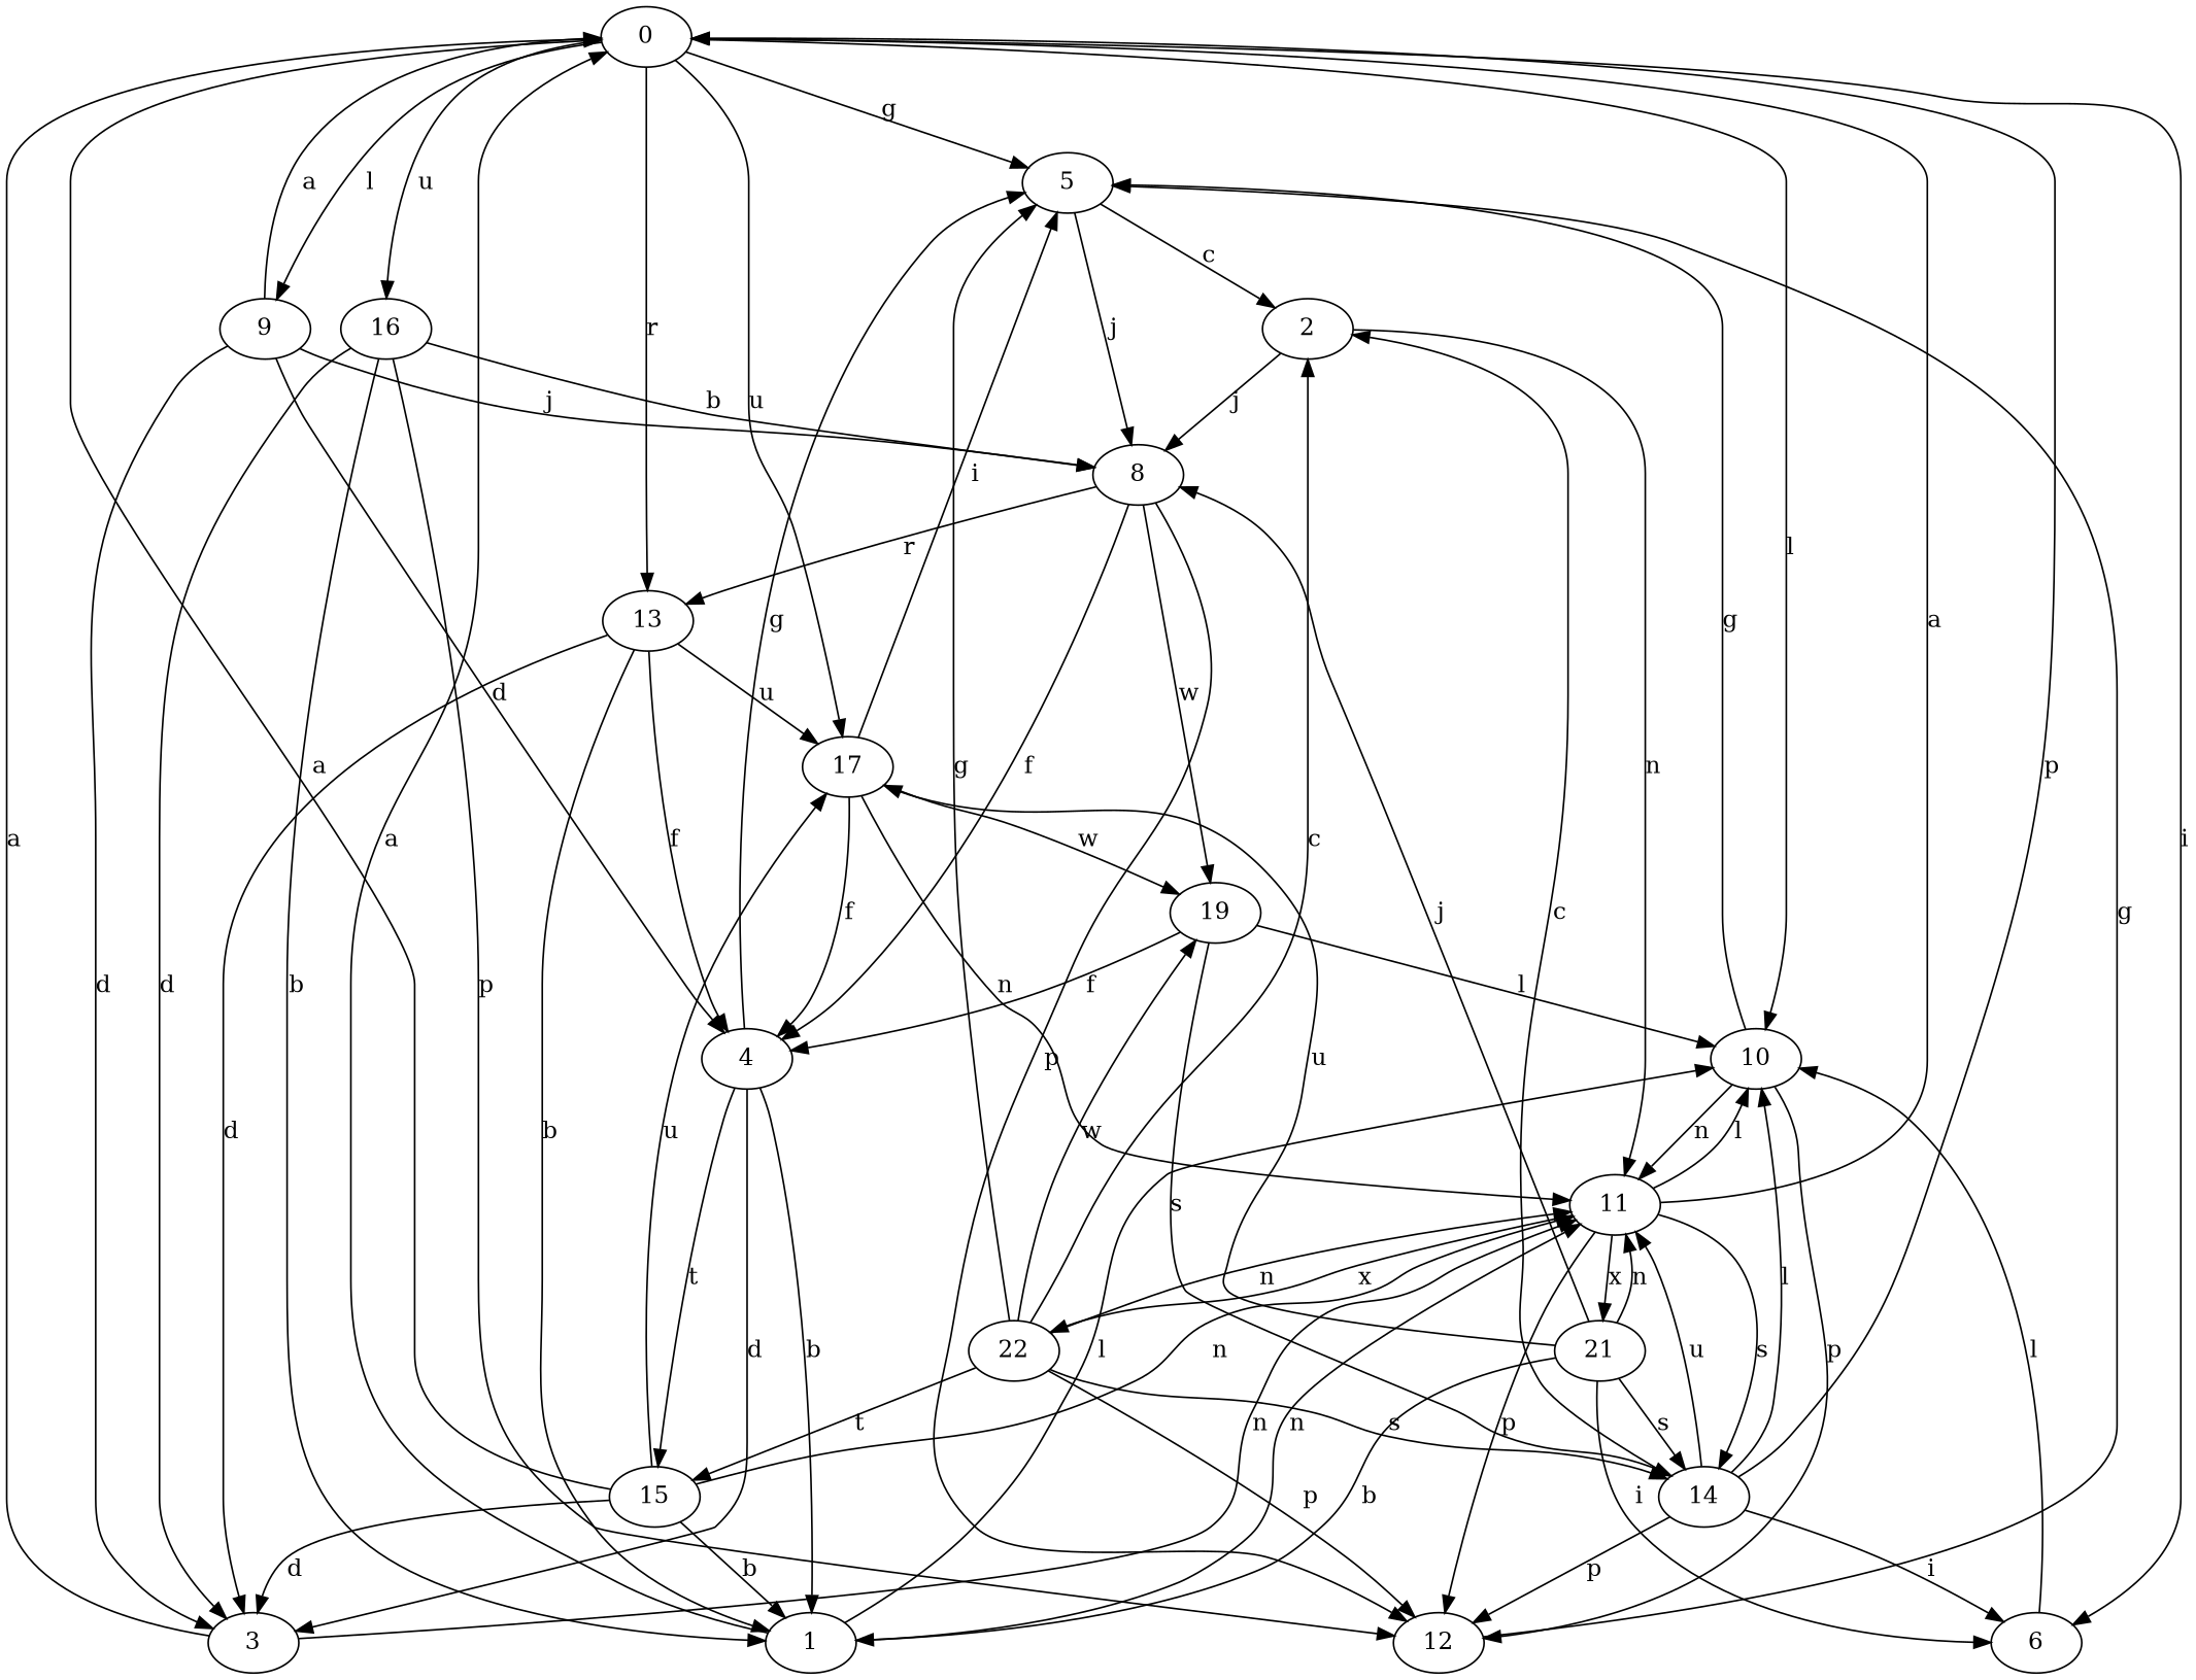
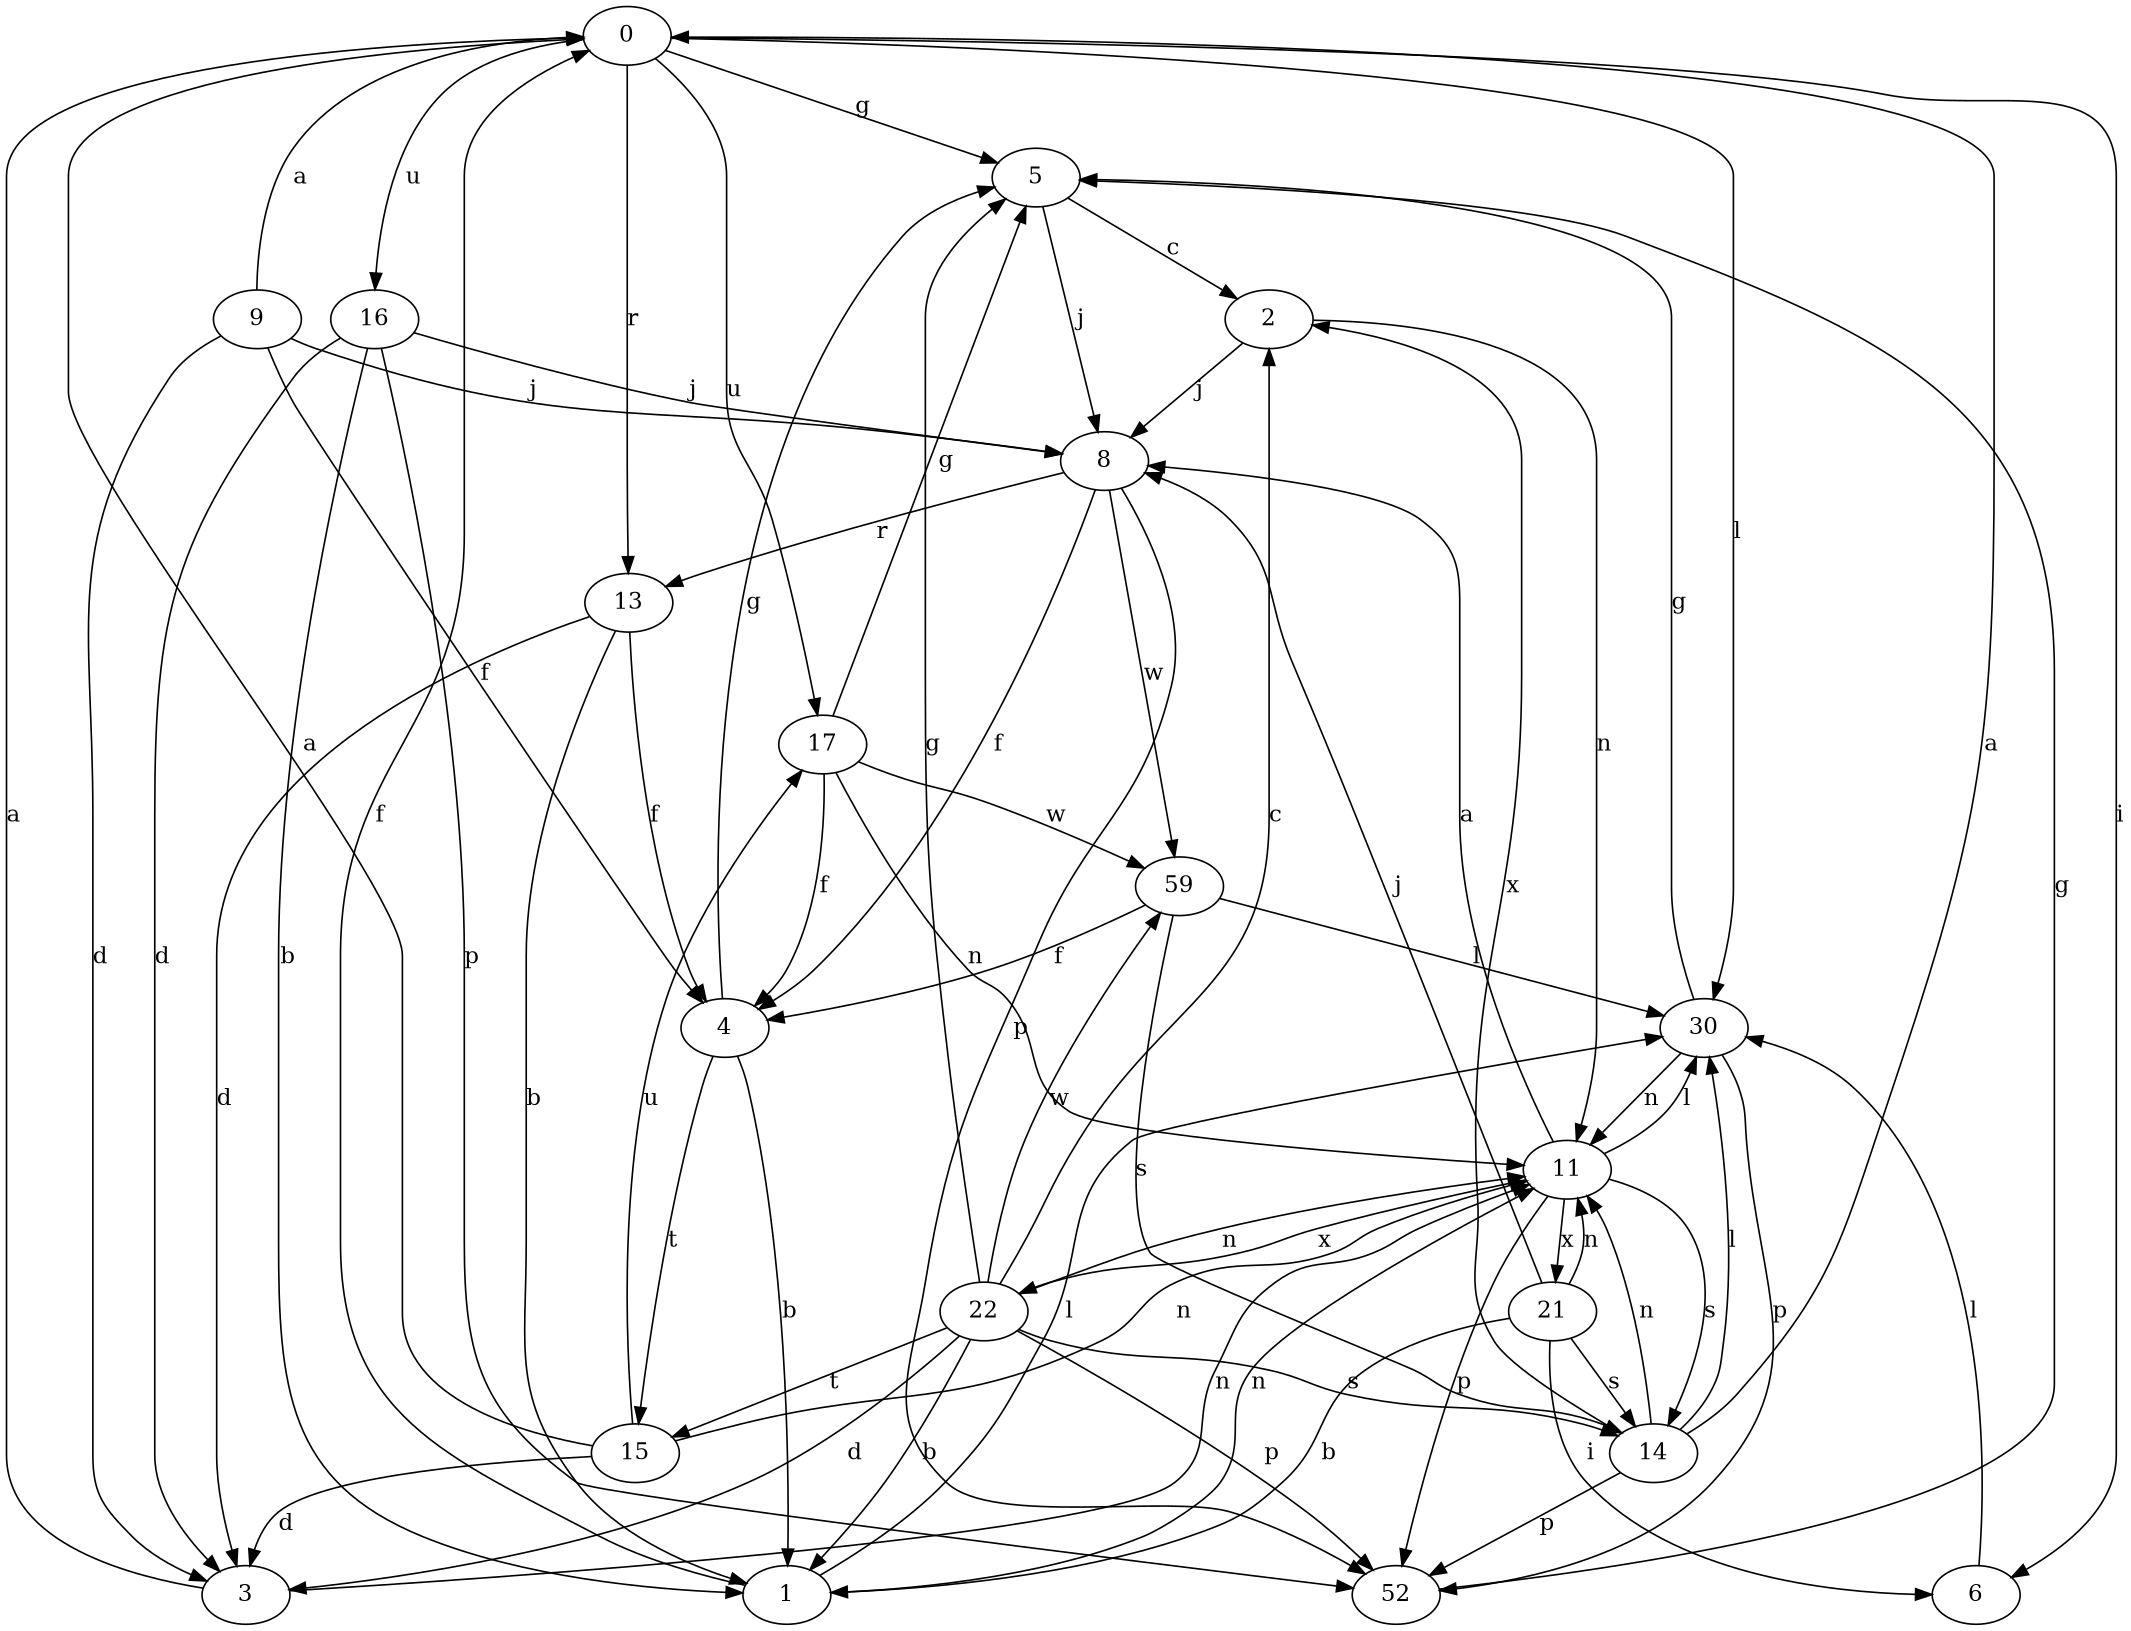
  strict digraph {
    0
    5
    6
    9
-   10
+   10 [label=30]
    13
    16
    17
    2
    8
    3
    4
    11
-   12
+   12 [label=52]
    1
-   19
+   19 [label=59]
    14
    21
    22
    15
    0 -> 5 [label=g]
    0 -> 6 [label=i]
-   0 -> 9 [label=l]
    0 -> 10 [label=l]
    0 -> 13 [label=r]
    0 -> 16 [label=u]
    0 -> 17 [label=u]
    5 -> 2 [label=c]
    5 -> 8 [label=j]
    6 -> 10 [label=l]
    9 -> 0 [label=a]
    9 -> 8 [label=j]
    9 -> 3 [label=d]
-   9 -> 4 [label=d]
+   9 -> 4 [label=f]
    10 -> 5 [label=g]
    10 -> 11 [label=n]
    10 -> 12 [label=p]
-   13 -> 17 [label=u]
    13 -> 3 [label=d]
    13 -> 4 [label=f]
    13 -> 1 [label=b]
-   16 -> 8 [label=b]
+   16 -> 8 [label=j]
    16 -> 3 [label=d]
    16 -> 12 [label=p]
    16 -> 1 [label=b]
-   17 -> 5 [label=i]
+   17 -> 5 [label=g]
    17 -> 4 [label=f]
    17 -> 11 [label=n]
    17 -> 19 [label=w]
    2 -> 8 [label=j]
    2 -> 11 [label=n]
    8 -> 13 [label=r]
    8 -> 4 [label=f]
    8 -> 12 [label=p]
    8 -> 19 [label=w]
    3 -> 0 [label=a]
    3 -> 11 [label=n]
    4 -> 5 [label=g]
-   4 -> 3 [label=d]
+   22 -> 3 [label=d]
    4 -> 1 [label=b]
    4 -> 15 [label=t]
-   11 -> 0 [label=a]
+   11 -> 8 [label=a]
    11 -> 10 [label=l]
    11 -> 12 [label=p]
    11 -> 14 [label=s]
    11 -> 21 [label=x]
    11 -> 22 [label=x]
    12 -> 5 [label=g]
-   1 -> 0 [label=a]
+   1 -> 0 [label=f]
    1 -> 10 [label=l]
    1 -> 11 [label=n]
    19 -> 10 [label=l]
    19 -> 4 [label=f]
    19 -> 14 [label=s]
-   14 -> 0 [label=p]
-   14 -> 6 [label=i]
+   14 -> 0 [label=a]
    14 -> 10 [label=l]
-   14 -> 2 [label=c]
-   14 -> 11 [label=u]
+   14 -> 2 [label=x]
+   14 -> 11 [label=n]
    14 -> 12 [label=p]
    21 -> 6 [label=i]
-   21 -> 17 [label=u]
    21 -> 8 [label=j]
    21 -> 11 [label=n]
    21 -> 1 [label=b]
    21 -> 14 [label=s]
    22 -> 5 [label=g]
    22 -> 2 [label=c]
    22 -> 11 [label=n]
    22 -> 12 [label=p]
-   15 -> 1 [label=b]
+   22 -> 1 [label=b]
    22 -> 19 [label=w]
    22 -> 14 [label=s]
    22 -> 15 [label=t]
    15 -> 0 [label=a]
    15 -> 17 [label=u]
    15 -> 3 [label=d]
    15 -> 11 [label=n]
  }
